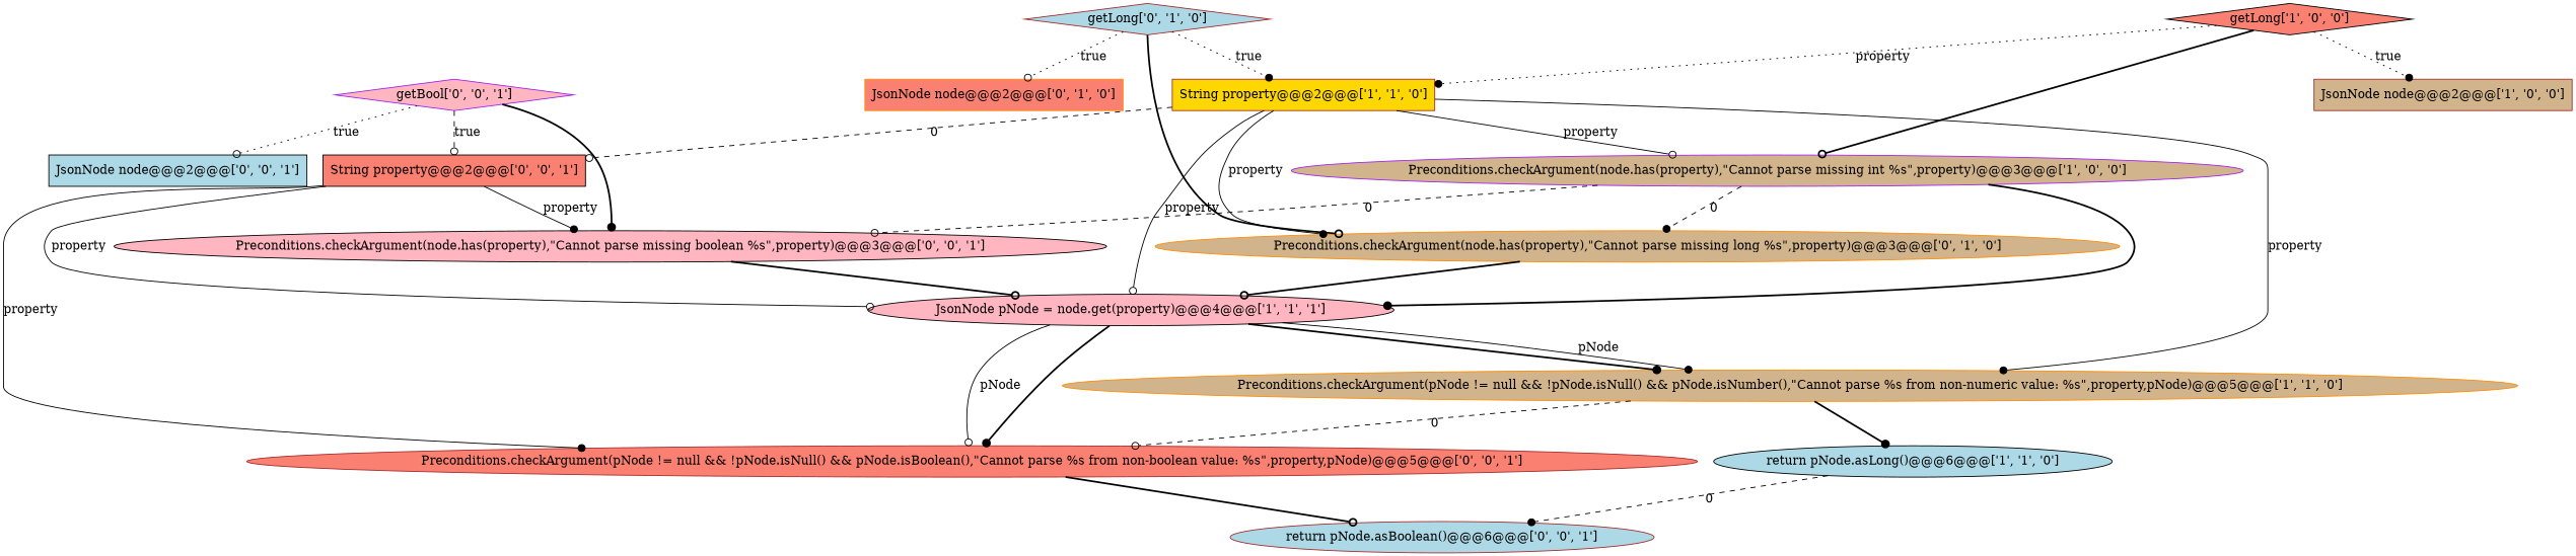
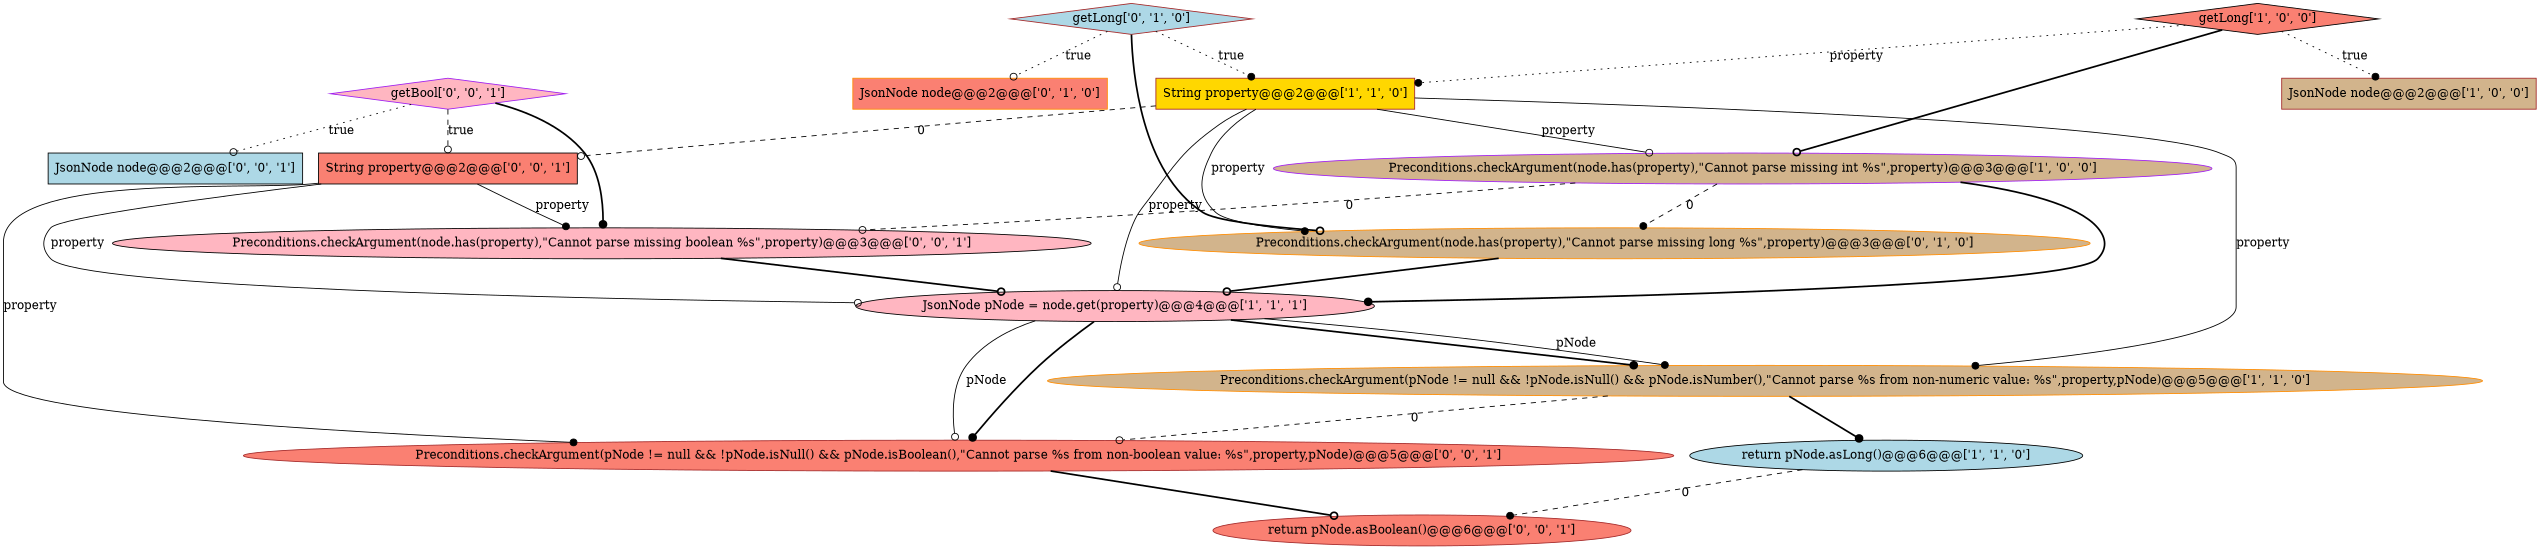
  digraph {
    node [color=black fillcolor=salmon shape=ellipse style=filled]
    edge [arrowhead=dot style=bold]
    n1 [color=darkorange label="JsonNode node@@@2@@@['0', '1', '0']" shape=box]
    n2 [color=darkorange fillcolor=tan label="Preconditions.checkArgument(pNode != null && !pNode.isNull() && pNode.isNumber(),\"Cannot parse %s from non-numeric value: %s\",property,pNode)@@@5@@@['1', '1', '0']"]
    n3 [fillcolor=lightblue label="return pNode.asLong()@@@6@@@['1', '1', '0']"]
    n4 [color=brown label="Preconditions.checkArgument(pNode != null && !pNode.isNull() && pNode.isBoolean(),\"Cannot parse %s from non-boolean value: %s\",property,pNode)@@@5@@@['0', '0', '1']"]
-   n5 [color=brown fillcolor=lightblue label="return pNode.asBoolean()@@@6@@@['0', '0', '1']"]
+   n5 [color=brown label="return pNode.asBoolean()@@@6@@@['0', '0', '1']"]
    n6 [color=purple fillcolor=tan label="Preconditions.checkArgument(node.has(property),\"Cannot parse missing int %s\",property)@@@3@@@['1', '0', '0']"]
    n7 [fillcolor=lightpink label="Preconditions.checkArgument(node.has(property),\"Cannot parse missing boolean %s\",property)@@@3@@@['0', '0', '1']"]
    n8 [fillcolor=lightpink label="JsonNode pNode = node.get(property)@@@4@@@['1', '1', '1']"]
    n9 [color=darkorange fillcolor=tan label="Preconditions.checkArgument(node.has(property),\"Cannot parse missing long %s\",property)@@@3@@@['0', '1', '0']"]
    n10 [color=brown fillcolor=gold label="String property@@@2@@@['1', '1', '0']" shape=box]
    n11 [label="String property@@@2@@@['0', '0', '1']" shape=box]
    n12 [label="getLong['1', '0', '0']" shape=diamond]
    n13 [color=brown fillcolor=tan label="JsonNode node@@@2@@@['1', '0', '0']" shape=box]
    n14 [color=purple fillcolor=lightpink label="getBool['0', '0', '1']" shape=diamond]
    n15 [fillcolor=lightblue label="JsonNode node@@@2@@@['0', '0', '1']" shape=box]
    n16 [color=brown fillcolor=lightblue label="getLong['0', '1', '0']" shape=diamond]
    n2 -> n3
    n2 -> n4 [arrowhead=odot label=0 style=dashed]
    n3 -> n5 [label=0 style=dashed]
    n4 -> n5 [arrowhead=odot]
    n6 -> n7 [arrowhead=odot label=0 style=dashed]
    n6 -> n8
    n6 -> n9 [label=0 style=dashed]
    n7 -> n8 [arrowhead=odot]
    n8 -> n2
    n8 -> n2 [label=pNode style=solid]
    n8 -> n4
    n8 -> n4 [arrowhead=odot label=pNode style=solid]
    n9 -> n8 [arrowhead=odot]
    n10 -> n2 [label=property style=solid]
    n10 -> n6 [arrowhead=odot label=property style=solid]
    n10 -> n8 [arrowhead=odot label=property style=solid]
    n10 -> n9 [label=property style=solid]
    n10 -> n11 [arrowhead=odot label=0 style=dashed]
    n11 -> n4 [label=property style=solid]
    n11 -> n7 [label=property style=solid]
    n11 -> n8 [arrowhead=odot label=property style=solid]
    n12 -> n6 [arrowhead=odot]
    n12 -> n10 [label=property style=dotted]
    n12 -> n13 [label=true style=dotted]
    n14 -> n7
    n14 -> n11 [arrowhead=odot label=true style=dashed]
    n14 -> n15 [arrowhead=odot label=true style=dotted]
    n16 -> n1 [arrowhead=odot label=true style=dotted]
    n16 -> n9 [arrowhead=odot]
    n16 -> n10 [label=true style=dotted]
  }
